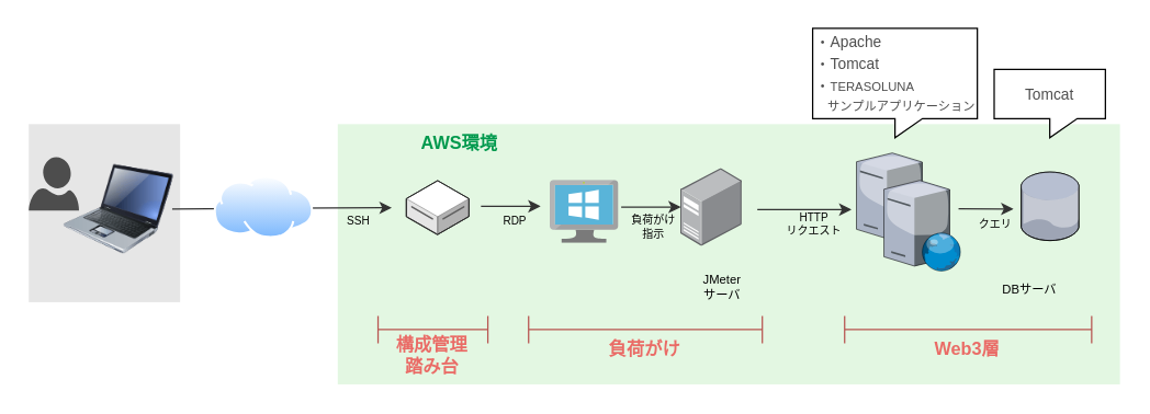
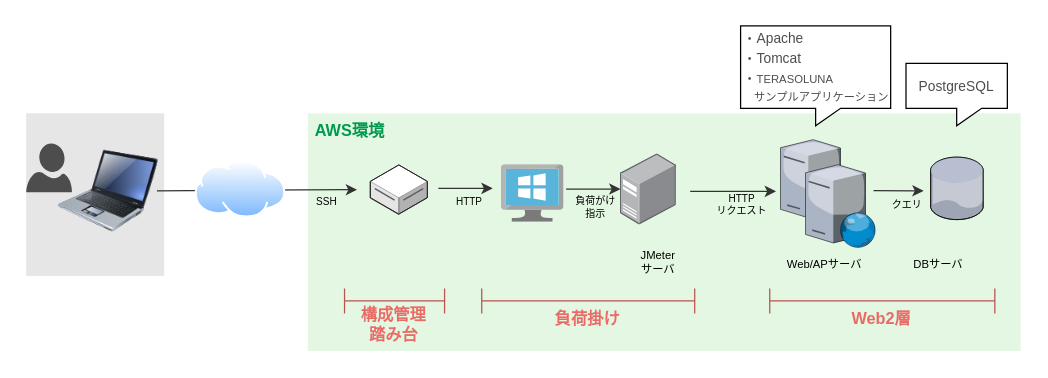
  <mxCell id="0" />
  <mxCell id="1" parent="0" />
  <mxCell id="2" value="" style="rounded=0;whiteSpace=wrap;html=1;strokeColor=none;fillColor=#E6E6E6;fontColor=#333333;" parent="1" vertex="1"><mxGeometry x="20.45" y="90" width="110.31" height="130" as="geometry" /></mxCell>
  <mxCell id="3" value="" style="rounded=0;whiteSpace=wrap;html=1;strokeColor=none;fillColor=#E3F7E2;" parent="1" vertex="1"><mxGeometry x="245.61" y="90" width="570" height="190" as="geometry" /></mxCell>
  <mxCell id="4" value="" style="image;html=1;labelBackgroundColor=#ffffff;image=img/lib/clip_art/computers/Laptop_128x128.png;flipH=1;" parent="1" vertex="1"><mxGeometry x="45" y="112.13" width="80" height="80" as="geometry" /></mxCell>
  <mxCell id="5" value="" style="points=[];aspect=fixed;html=1;align=center;shadow=0;dashed=0;image;image=img/lib/allied_telesis/computer_and_terminals/Server_Desktop.svg;" parent="1" vertex="1"><mxGeometry x="495.61" y="122.47" width="44.86" height="56.87" as="geometry" /></mxCell>
  <mxCell id="6" value="" style="aspect=fixed;html=1;points=[];align=center;image;fontSize=12;image=img/lib/mscae/VirtualMachineWindows.svg;" parent="1" vertex="1"><mxGeometry x="400.61" y="131.13" width="50" height="46" as="geometry" /></mxCell>
  <mxCell id="7" value="" style="verticalLabelPosition=bottom;aspect=fixed;html=1;verticalAlign=top;strokeColor=none;align=center;outlineConnect=0;shape=mxgraph.citrix.web_server;" parent="1" vertex="1"><mxGeometry x="623.61" y="111.06" width="56.16" height="66.07" as="geometry" /></mxCell>
  <mxCell id="8" value="" style="verticalLabelPosition=bottom;aspect=fixed;html=1;verticalAlign=top;strokeColor=none;align=center;outlineConnect=0;shape=mxgraph.citrix.web_server;" parent="1" vertex="1"><mxGeometry x="643.61" y="131.13" width="56.16" height="66.07" as="geometry" /></mxCell>
  <mxCell id="9" value="" style="verticalLabelPosition=bottom;aspect=fixed;html=1;verticalAlign=top;strokeColor=none;align=center;outlineConnect=0;shape=mxgraph.citrix.database;" parent="1" vertex="1"><mxGeometry x="743.61" y="124.99" width="42.5" height="50" as="geometry" /></mxCell>
  <mxCell id="10" value="" style="verticalLabelPosition=bottom;html=1;verticalAlign=top;strokeWidth=1;align=center;outlineConnect=0;dashed=0;outlineConnect=0;shape=mxgraph.aws3d.dataServer;strokeColor=#5E5E5E;aspect=fixed;" parent="1" vertex="1"><mxGeometry x="295.61" y="131.25" width="45.62" height="39.31" as="geometry" /></mxCell>
  <mxCell id="11" value="JMeter&lt;br style=&quot;font-size: 9px;&quot;&gt;サーバ" style="text;html=1;strokeColor=none;fillColor=none;align=center;verticalAlign=middle;whiteSpace=wrap;rounded=0;fontSize=9;fontStyle=0" parent="1" vertex="1"><mxGeometry x="484.61" y="199.2" width="81.81" height="20" as="geometry" /></mxCell>
+ <mxCell id="12" value="Web/APサーバ" style="text;html=1;strokeColor=none;fillColor=none;align=center;verticalAlign=middle;whiteSpace=wrap;rounded=0;fontSize=9;fontStyle=0" parent="1" vertex="1"><mxGeometry x="617.96" y="201.2" width="81.81" height="20" as="geometry" /></mxCell>
  <mxCell id="13" value="DBサーバ" style="text;html=1;strokeColor=none;fillColor=none;align=center;verticalAlign=middle;whiteSpace=wrap;rounded=0;fontSize=9;fontStyle=0" parent="1" vertex="1"><mxGeometry x="708.96" y="201.2" width="81.81" height="20" as="geometry" /></mxCell>
  <mxCell id="14" value="" style="aspect=fixed;pointerEvents=1;shadow=0;dashed=0;html=1;strokeColor=none;labelPosition=center;verticalLabelPosition=bottom;verticalAlign=top;align=center;fillColor=#4D4D4D;shape=mxgraph.azure.user;fontSize=8;" parent="1" vertex="1"><mxGeometry x="20.45" y="114.13" width="36.6" height="38.94" as="geometry" /></mxCell>
  <mxCell id="15" value="" style="endArrow=classic;html=1;fontSize=8;strokeColor=#333333;" parent="1" source="4" edge="1"><mxGeometry width="50" height="50" relative="1" as="geometry"><mxPoint x="235" y="201.2" as="sourcePoint" /><mxPoint x="285" y="151" as="targetPoint" /></mxGeometry></mxCell>
  <mxCell id="16" value="" style="aspect=fixed;perimeter=ellipsePerimeter;html=1;align=center;shadow=0;dashed=0;spacingTop=3;image;image=img/lib/active_directory/internet_cloud.svg;" parent="1" vertex="1"><mxGeometry x="155.61" y="128.03" width="72.62" height="45.75" as="geometry" /></mxCell>
  <mxCell id="17" value="" style="endArrow=classic;html=1;fontSize=8;strokeColor=#333333;" parent="1" edge="1"><mxGeometry width="50" height="50" relative="1" as="geometry"><mxPoint x="350" y="150" as="sourcePoint" /><mxPoint x="393.42" y="150" as="targetPoint" /></mxGeometry></mxCell>
  <mxCell id="18" value="" style="endArrow=classic;html=1;fontSize=8;strokeColor=#333333;" parent="1" edge="1"><mxGeometry width="50" height="50" relative="1" as="geometry"><mxPoint x="452.19" y="150.56" as="sourcePoint" /><mxPoint x="495.61" y="150.56" as="targetPoint" /></mxGeometry></mxCell>
  <mxCell id="19" value="" style="endArrow=classic;html=1;fontSize=8;strokeColor=#333333;" parent="1" edge="1"><mxGeometry width="50" height="50" relative="1" as="geometry"><mxPoint x="551.38" y="152.38" as="sourcePoint" /><mxPoint x="619.96" y="152.38" as="targetPoint" /></mxGeometry></mxCell>
  <mxCell id="20" value="" style="endArrow=classic;html=1;fontSize=8;strokeColor=#333333;" parent="1" edge="1"><mxGeometry width="50" height="50" relative="1" as="geometry"><mxPoint x="698" y="151.79" as="sourcePoint" /><mxPoint x="738" y="152" as="targetPoint" /></mxGeometry></mxCell>
  <mxCell id="21" value="SSH" style="text;html=1;strokeColor=none;fillColor=none;align=center;verticalAlign=middle;whiteSpace=wrap;rounded=0;fontSize=8;" parent="1" vertex="1"><mxGeometry x="241" y="151.07" width="40" height="20" as="geometry" /></mxCell>
- <mxCell id="22" value="RDP" style="text;html=1;strokeColor=none;fillColor=none;align=center;verticalAlign=middle;whiteSpace=wrap;rounded=0;fontSize=8;" parent="1" vertex="1"><mxGeometry x="355" y="150.56" width="40" height="20" as="geometry" /></mxCell>
+ <mxCell id="22" value="HTTP" style="text;html=1;strokeColor=none;fillColor=none;align=center;verticalAlign=middle;whiteSpace=wrap;rounded=0;fontSize=8;" parent="1" vertex="1"><mxGeometry x="355" y="150.56" width="40" height="20" as="geometry" /></mxCell>
  <mxCell id="23" value="負荷がけ&lt;br&gt;指示" style="text;html=1;strokeColor=none;fillColor=none;align=center;verticalAlign=middle;whiteSpace=wrap;rounded=0;fontSize=8;" parent="1" vertex="1"><mxGeometry x="455.61" y="154.99" width="40" height="20" as="geometry" /></mxCell>
  <mxCell id="24" value="HTTP&lt;br&gt;リクエスト" style="text;html=1;strokeColor=none;fillColor=none;align=center;verticalAlign=middle;whiteSpace=wrap;rounded=0;fontSize=8;" parent="1" vertex="1"><mxGeometry x="567.96" y="153.07" width="50" height="20" as="geometry" /></mxCell>
  <mxCell id="25" value="クエリ" style="text;html=1;strokeColor=none;fillColor=none;align=center;verticalAlign=middle;whiteSpace=wrap;rounded=0;fontSize=8;" parent="1" vertex="1"><mxGeometry x="705" y="153.07" width="40" height="20" as="geometry" /></mxCell>
- <mxCell id="26" value="AWS環境" style="text;html=1;strokeColor=none;fillColor=none;align=center;verticalAlign=middle;whiteSpace=wrap;rounded=0;fontSize=13;fontColor=#00994D;fontStyle=1" parent="1" vertex="1"><mxGeometry x="300.61" y="94.13" width="66.77" height="20" as="geometry" /></mxCell>
+ <mxCell id="26" value="AWS環境" style="text;html=1;strokeColor=none;fillColor=none;align=center;verticalAlign=middle;whiteSpace=wrap;rounded=0;fontSize=13;fontColor=#00994D;fontStyle=1" parent="1" vertex="1"><mxGeometry x="245.61" y="94.13" width="66.77" height="20" as="geometry" /></mxCell>
  <mxCell id="27" value="" style="shape=crossbar;whiteSpace=wrap;html=1;rounded=1;strokeColor=#b85450;fillColor=#f8cecc;fontSize=13;" parent="1" vertex="1"><mxGeometry x="275" y="230" width="80" height="20" as="geometry" /></mxCell>
  <mxCell id="28" value="&lt;font color=&quot;#ea6b66&quot;&gt;構成管理踏み台&lt;/font&gt;" style="text;html=1;strokeColor=none;fillColor=none;align=center;verticalAlign=middle;whiteSpace=wrap;rounded=0;fontSize=13;fontColor=#00994D;fontStyle=1" parent="1" vertex="1"><mxGeometry x="286.36" y="249" width="57.29" height="20" as="geometry" /></mxCell>
  <mxCell id="29" value="" style="shape=crossbar;whiteSpace=wrap;html=1;rounded=1;strokeColor=#b85450;fillColor=#f8cecc;fontSize=13;" parent="1" vertex="1"><mxGeometry x="384.71" y="230" width="170.29" height="20" as="geometry" /></mxCell>
- <mxCell id="30" value="&lt;font color=&quot;#ea6b66&quot;&gt;負荷がけ&lt;/font&gt;" style="text;html=1;strokeColor=none;fillColor=none;align=center;verticalAlign=middle;whiteSpace=wrap;rounded=0;fontSize=13;fontColor=#00994D;fontStyle=1" parent="1" vertex="1"><mxGeometry x="441.21" y="244" width="57.29" height="20" as="geometry" /></mxCell>
+ <mxCell id="30" value="&lt;font color=&quot;#ea6b66&quot;&gt;負荷掛け&lt;/font&gt;" style="text;html=1;strokeColor=none;fillColor=none;align=center;verticalAlign=middle;whiteSpace=wrap;rounded=0;fontSize=13;fontColor=#00994D;fontStyle=1" parent="1" vertex="1"><mxGeometry x="441.21" y="244" width="57.29" height="20" as="geometry" /></mxCell>
  <mxCell id="31" value="" style="shape=crossbar;whiteSpace=wrap;html=1;rounded=1;strokeColor=#b85450;fillColor=#f8cecc;fontSize=13;" parent="1" vertex="1"><mxGeometry x="615" y="230" width="180" height="20" as="geometry" /></mxCell>
- <mxCell id="32" value="&lt;font color=&quot;#ea6b66&quot;&gt;Web3層&lt;/font&gt;" style="text;html=1;strokeColor=none;fillColor=none;align=center;verticalAlign=middle;whiteSpace=wrap;rounded=0;fontSize=13;fontColor=#00994D;fontStyle=1" parent="1" vertex="1"><mxGeometry x="676.36" y="244" width="57.29" height="20" as="geometry" /></mxCell>
+ <mxCell id="32" value="&lt;font color=&quot;#ea6b66&quot;&gt;Web2層&lt;/font&gt;" style="text;html=1;strokeColor=none;fillColor=none;align=center;verticalAlign=middle;whiteSpace=wrap;rounded=0;fontSize=13;fontColor=#00994D;fontStyle=1" parent="1" vertex="1"><mxGeometry x="676.36" y="244" width="57.29" height="20" as="geometry" /></mxCell>
  <mxCell id="33" value="&lt;font style=&quot;font-size: 11px&quot;&gt;・Apache&lt;br&gt;・Tomcat&lt;br&gt;・&lt;/font&gt;&lt;font style=&quot;font-size: 9px&quot;&gt;&lt;font style=&quot;font-size: 9px&quot;&gt;TERASOLUNA&lt;br&gt;　サンプルアプリケーション&lt;/font&gt;&lt;br&gt;&lt;/font&gt;" style="shape=callout;whiteSpace=wrap;html=1;perimeter=calloutPerimeter;strokeColor=#000000;fillColor=#FFFFFF;fontSize=13;fontColor=#4D4D4D;position2=0.5;size=14;position=0.5;align=left;" parent="1" vertex="1"><mxGeometry x="591.69" y="20" width="120" height="80" as="geometry" /></mxCell>
- <mxCell id="34" value="&lt;font&gt;&lt;span style=&quot;font-size: 11px&quot;&gt;Tomcat&lt;/span&gt;&lt;br&gt;&lt;/font&gt;" style="shape=callout;whiteSpace=wrap;html=1;perimeter=calloutPerimeter;strokeColor=#000000;fillColor=#FFFFFF;fontSize=13;fontColor=#4D4D4D;position2=0.5;size=14;position=0.5;align=center;" parent="1" vertex="1"><mxGeometry x="723.96" y="50" width="81.04" height="50" as="geometry" /></mxCell>
+ <mxCell id="34" value="&lt;font&gt;&lt;span style=&quot;font-size: 11px&quot;&gt;PostgreSQL&lt;/span&gt;&lt;br&gt;&lt;/font&gt;" style="shape=callout;whiteSpace=wrap;html=1;perimeter=calloutPerimeter;strokeColor=#000000;fillColor=#FFFFFF;fontSize=13;fontColor=#4D4D4D;position2=0.5;size=14;position=0.5;align=center;" parent="1" vertex="1"><mxGeometry x="723.96" y="50" width="81.04" height="50" as="geometry" /></mxCell>
